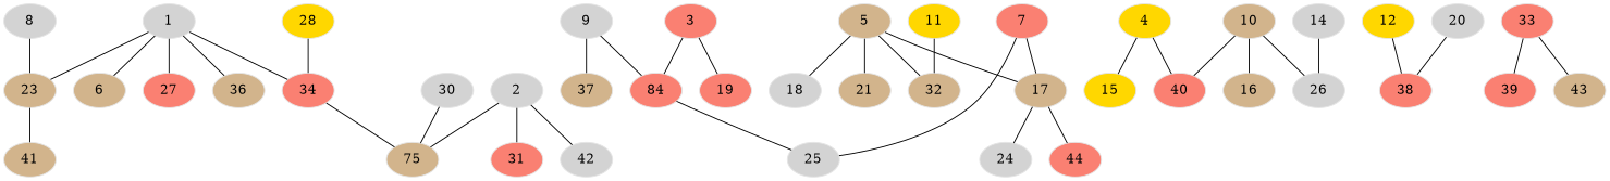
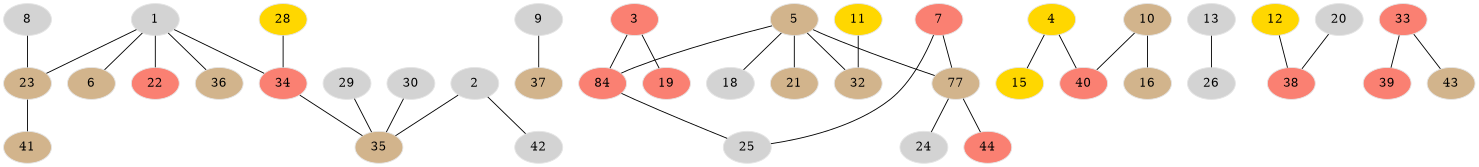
  graph {
    node [color=gray90 fillcolor=tan style=filled]
    edge [weight=1.0]
    6
    1 [fillcolor=lightgrey]
    23
-   27 [fillcolor=salmon]
+   27 [fillcolor=salmon label=22]
    34 [fillcolor=salmon]
    36
    41
-   35 [label=75]
-   31 [fillcolor=salmon]
+   35
    2 [fillcolor=lightgrey]
    42 [fillcolor=lightgrey]
    3 [fillcolor=salmon]
    n13 [fillcolor=salmon label=84]
    19 [fillcolor=salmon]
    25 [fillcolor=lightgrey]
    4 [fillcolor=gold]
    15 [fillcolor=gold]
    40 [fillcolor=salmon]
    5
-   17
+   17 [label=77]
    18 [fillcolor=lightgrey]
    21
    32
    24 [fillcolor=lightgrey]
    44 [fillcolor=salmon]
    7 [fillcolor=salmon]
    8 [fillcolor=lightgrey]
    9 [fillcolor=lightgrey]
    37
    10
    16
    26 [fillcolor=lightgrey]
    11 [fillcolor=gold]
    12 [fillcolor=gold]
    38 [fillcolor=salmon]
-   13 [fillcolor=lightgrey label=14]
+   13 [fillcolor=lightgrey]
    20 [fillcolor=lightgrey]
    28 [fillcolor=gold]
+   29 [fillcolor=lightgrey]
    30 [fillcolor=lightgrey]
    33 [fillcolor=salmon]
    39 [fillcolor=salmon]
    43
    1 -- 6
    1 -- 23
    1 -- 27
    1 -- 34
    1 -- 36
    23 -- 41
    34 -- 35
    2 -- 35
-   2 -- 31
    2 -- 42
    3 -- n13
    3 -- 19
    n13 -- 25
    4 -- 15
    4 -- 40
    5 -- 17
    5 -- 18
    5 -- 21
    5 -- 32
    17 -- 24
    17 -- 44
    7 -- 25
    7 -- 17
    8 -- 23
-   9 -- n13
+   5 -- n13
    9 -- 37
    10 -- 40
    10 -- 16
-   10 -- 26
    11 -- 32
    12 -- 38
    13 -- 26
    20 -- 38
    28 -- 34
+   29 -- 35
    30 -- 35
    33 -- 39
    33 -- 43
  }
